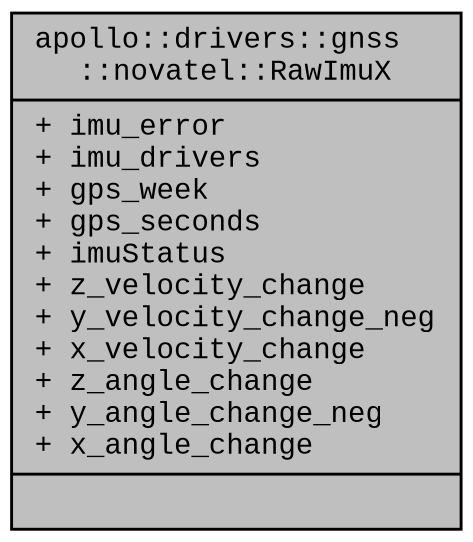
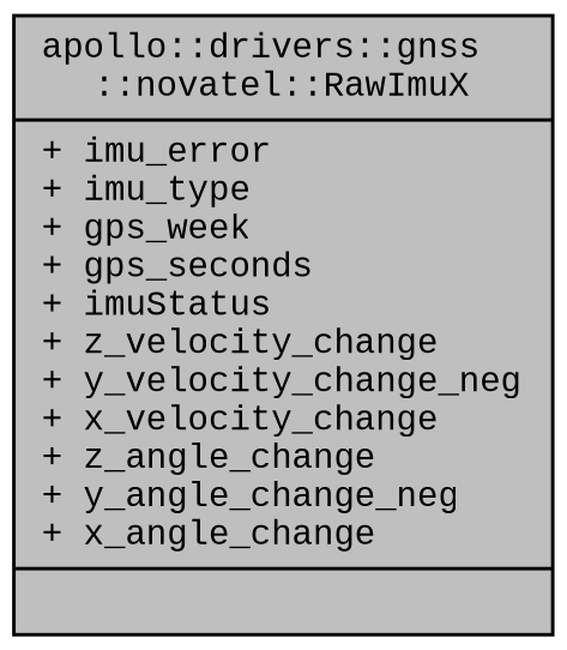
  digraph {
    fontname="Liberation Mono"
-   n1 [color=black fillcolor=grey75 fontcolor=black fontname="Liberation Mono" fontsize=10 height=0.2 label="{apollo::drivers::gnss\l::novatel::RawImuX\n|+ imu_error\l+ imu_drivers\l+ gps_week\l+ gps_seconds\l+ imuStatus\l+ z_velocity_change\l+ y_velocity_change_neg\l+ x_velocity_change\l+ z_angle_change\l+ y_angle_change_neg\l+ x_angle_change\l|}" shape=record style=filled width=0.4]
+   n1 [color=black fillcolor=grey75 fontcolor=black fontname="Liberation Mono" fontsize=10 height=0.2 label="{apollo::drivers::gnss\l::novatel::RawImuX\n|+ imu_error\l+ imu_type\l+ gps_week\l+ gps_seconds\l+ imuStatus\l+ z_velocity_change\l+ y_velocity_change_neg\l+ x_velocity_change\l+ z_angle_change\l+ y_angle_change_neg\l+ x_angle_change\l|}" shape=record style=filled width=0.4]
  }
